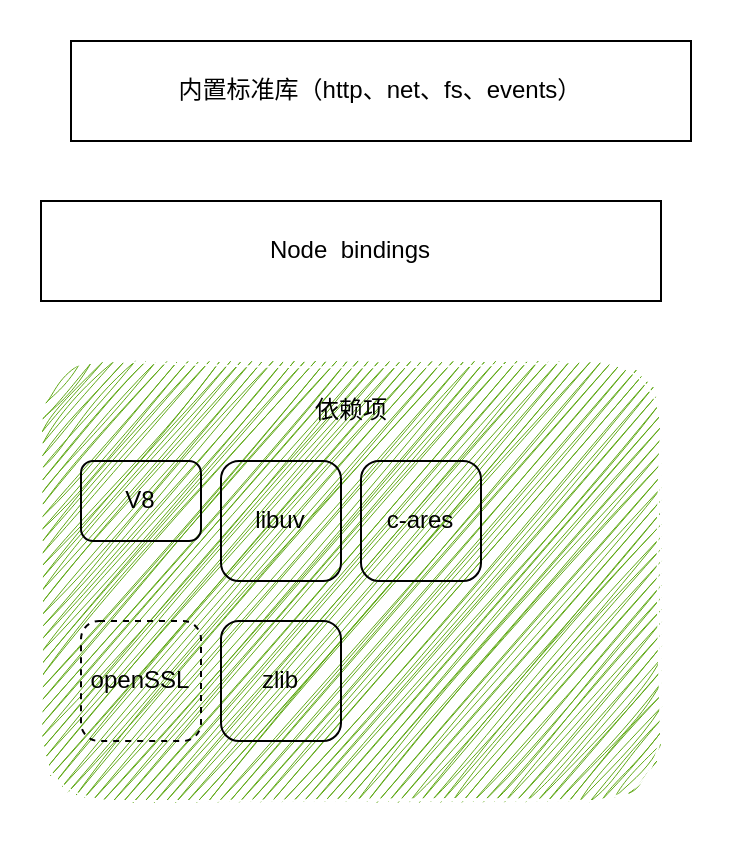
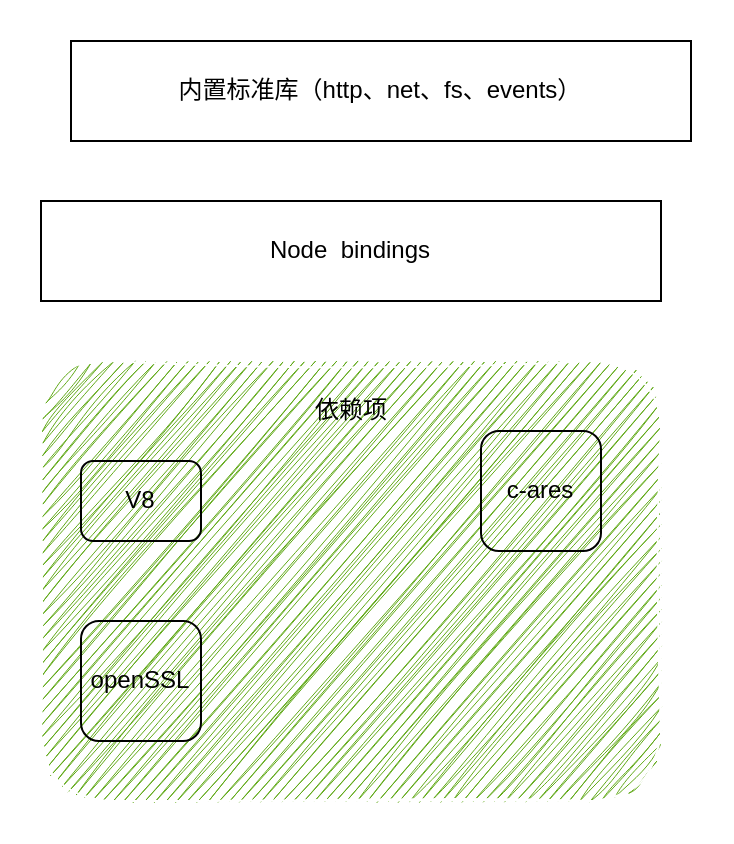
  <mxCell id="0" />
  <mxCell id="1" parent="0" />
  <mxCell id="2" value="内置标准库（http、net、fs、events）" style="whiteSpace=wrap;html=1;strokeColor=default;fillColor=none;" vertex="1" parent="1"><mxGeometry x="35" y="20" width="310" height="50" as="geometry" /></mxCell>
  <mxCell id="3" value="Node&amp;nbsp; bindings" style="whiteSpace=wrap;html=1;strokeColor=default;fillColor=none;" vertex="1" parent="1"><mxGeometry x="20" y="100" width="310" height="50" as="geometry" /></mxCell>
  <mxCell id="4" value="" style="whiteSpace=wrap;html=1;strokeColor=#FFFFFF;fillColor=#60a917;fillStyle=hachure;fontColor=#ffffff;sketch=1;curveFitting=1;jiggle=2;rounded=1;" vertex="1" parent="1"><mxGeometry x="20" y="180" width="310" height="220" as="geometry" /></mxCell>
  <mxCell id="5" value="依赖项" style="text;html=1;align=center;verticalAlign=middle;resizable=0;points=[];autosize=1;strokeColor=none;fillColor=none;" vertex="1" parent="1"><mxGeometry x="145" y="190" width="60" height="30" as="geometry" /></mxCell>
  <mxCell id="6" value="V8" style="rounded=1;whiteSpace=wrap;html=1;strokeColor=default;fillColor=none;" vertex="1" parent="1"><mxGeometry x="40" y="230" width="60" height="40" as="geometry" /></mxCell>
- <mxCell id="7" value="libuv" style="rounded=1;whiteSpace=wrap;html=1;strokeColor=default;fillColor=none;" vertex="1" parent="1"><mxGeometry x="110" y="230" width="60" height="60" as="geometry" /></mxCell>
- <mxCell id="8" value="c-ares" style="rounded=1;whiteSpace=wrap;html=1;strokeColor=default;fillColor=none;" vertex="1" parent="1"><mxGeometry x="180" y="230" width="60" height="60" as="geometry" /></mxCell>
- <mxCell id="9" value="openSSL" style="rounded=1;whiteSpace=wrap;html=1;strokeColor=default;fillColor=none;dashed=1;" vertex="1" parent="1"><mxGeometry x="40" y="310" width="60" height="60" as="geometry" /></mxCell>
- <mxCell id="10" value="zlib" style="rounded=1;whiteSpace=wrap;html=1;strokeColor=default;fillColor=none;" vertex="1" parent="1"><mxGeometry x="110" y="310" width="60" height="60" as="geometry" /></mxCell>
+ <mxCell id="8" value="c-ares" style="rounded=1;whiteSpace=wrap;html=1;strokeColor=default;fillColor=none;" vertex="1" parent="1"><mxGeometry x="240" y="215" width="60" height="60" as="geometry" /></mxCell>
+ <mxCell id="9" value="openSSL" style="rounded=1;whiteSpace=wrap;html=1;strokeColor=default;fillColor=none;" vertex="1" parent="1"><mxGeometry x="40" y="310" width="60" height="60" as="geometry" /></mxCell>
